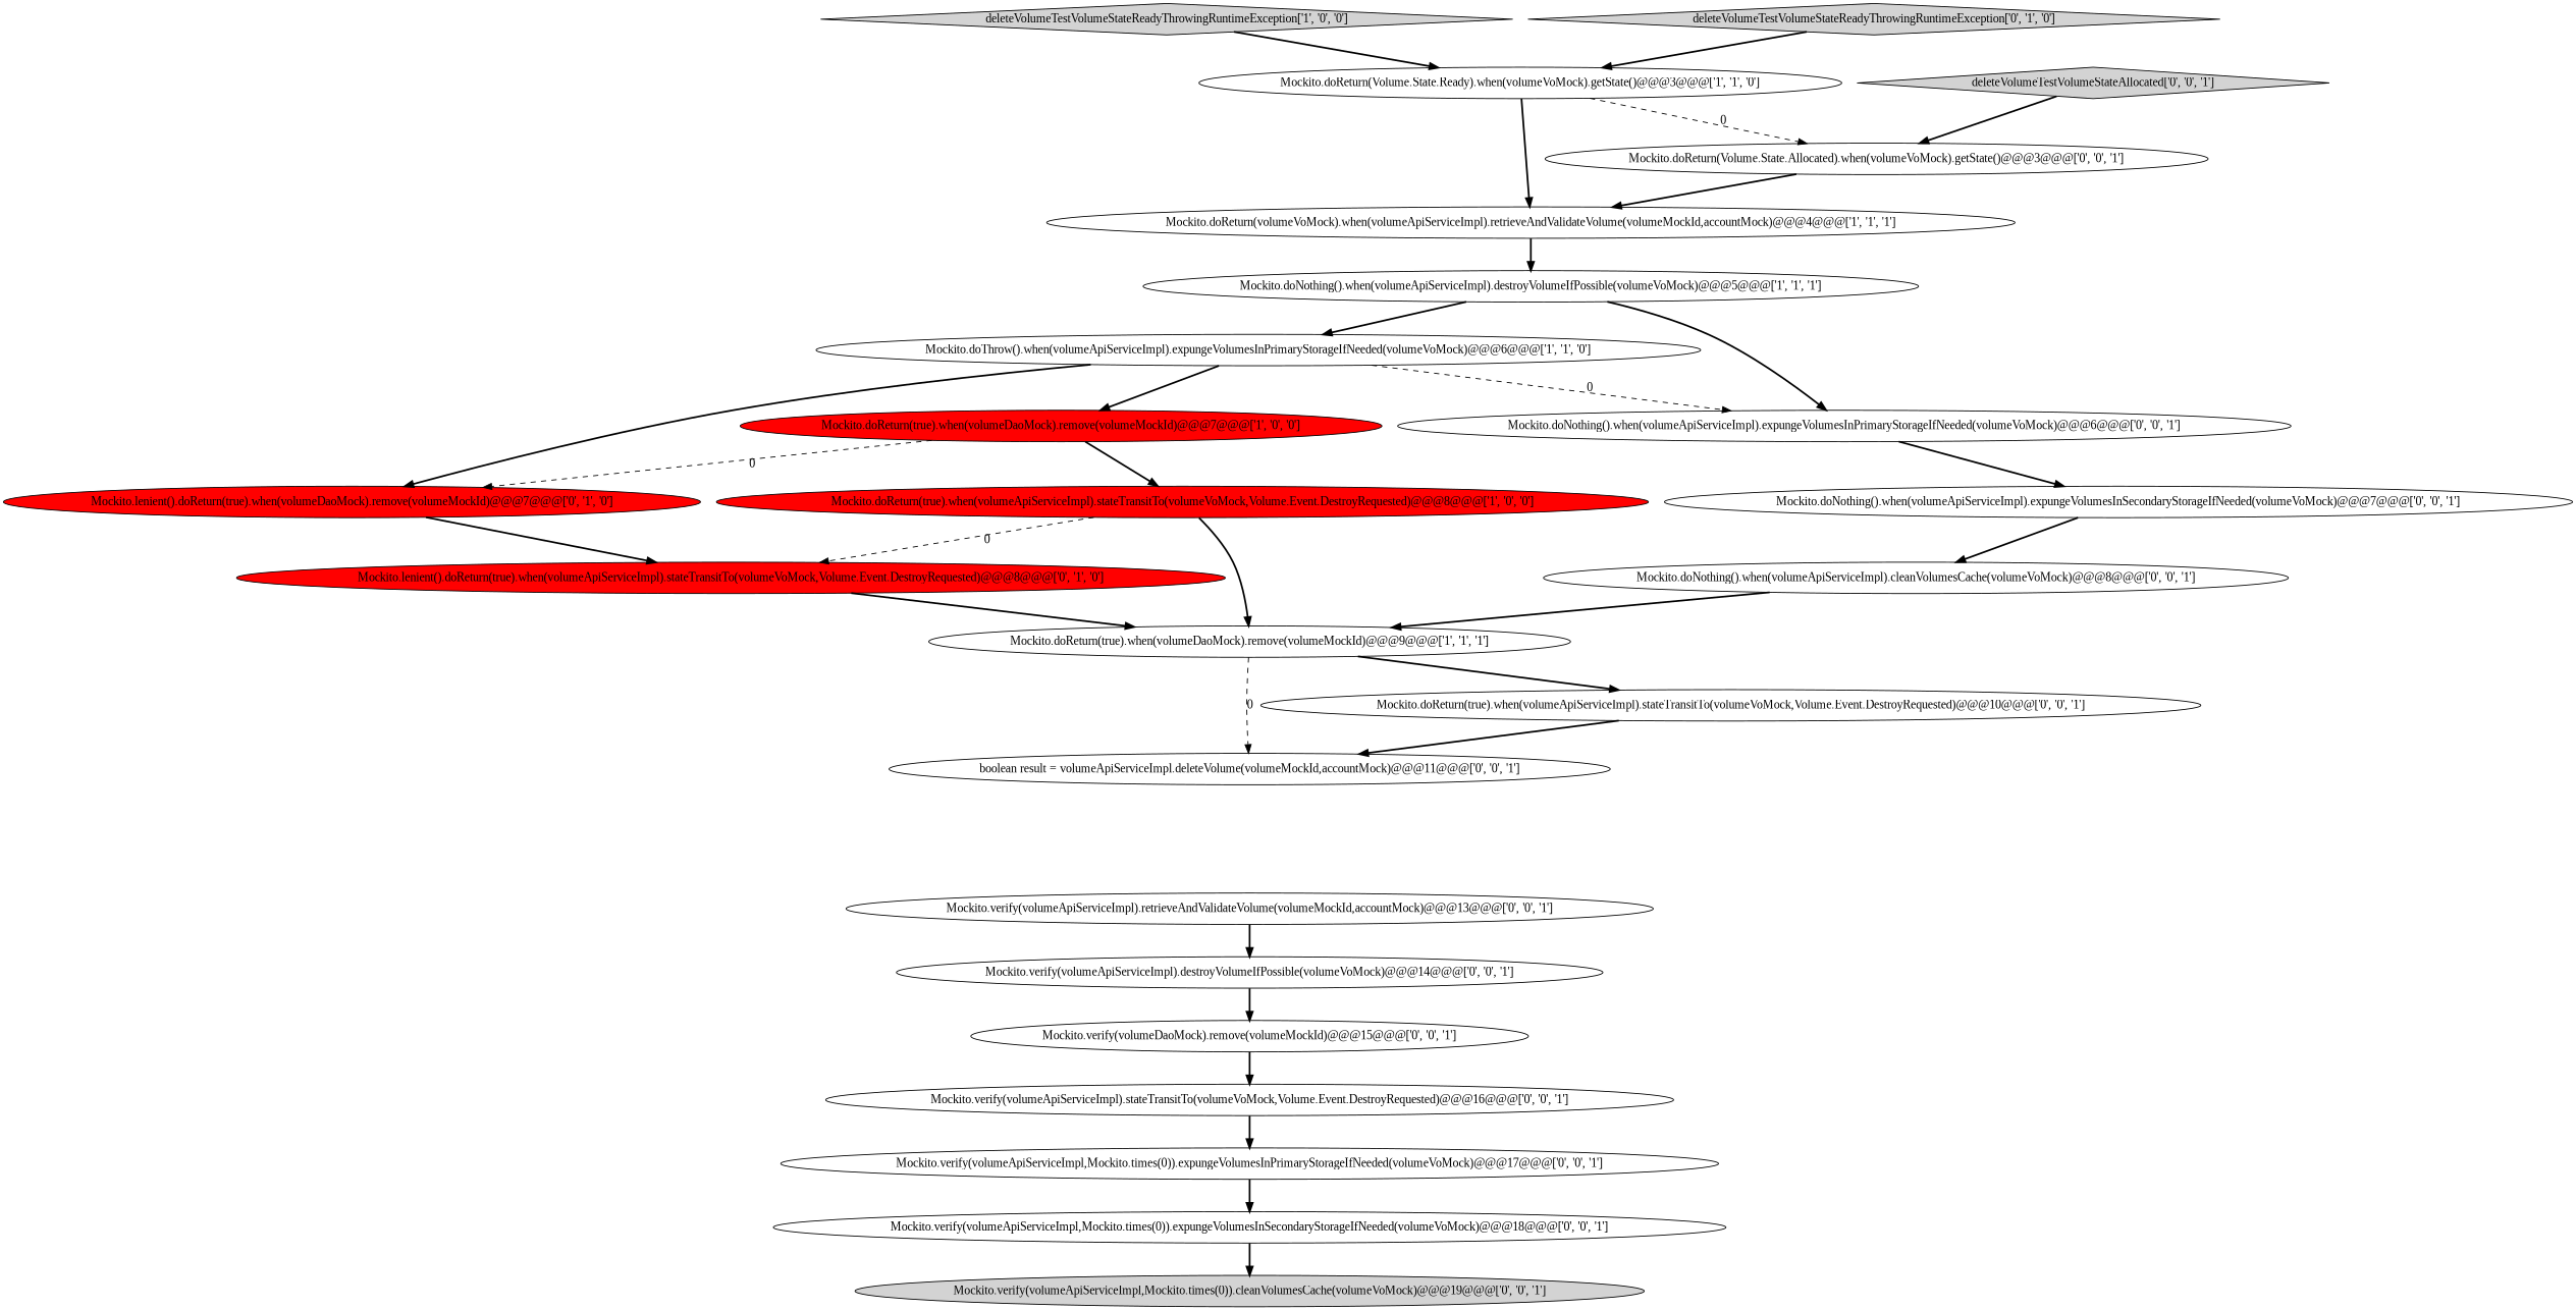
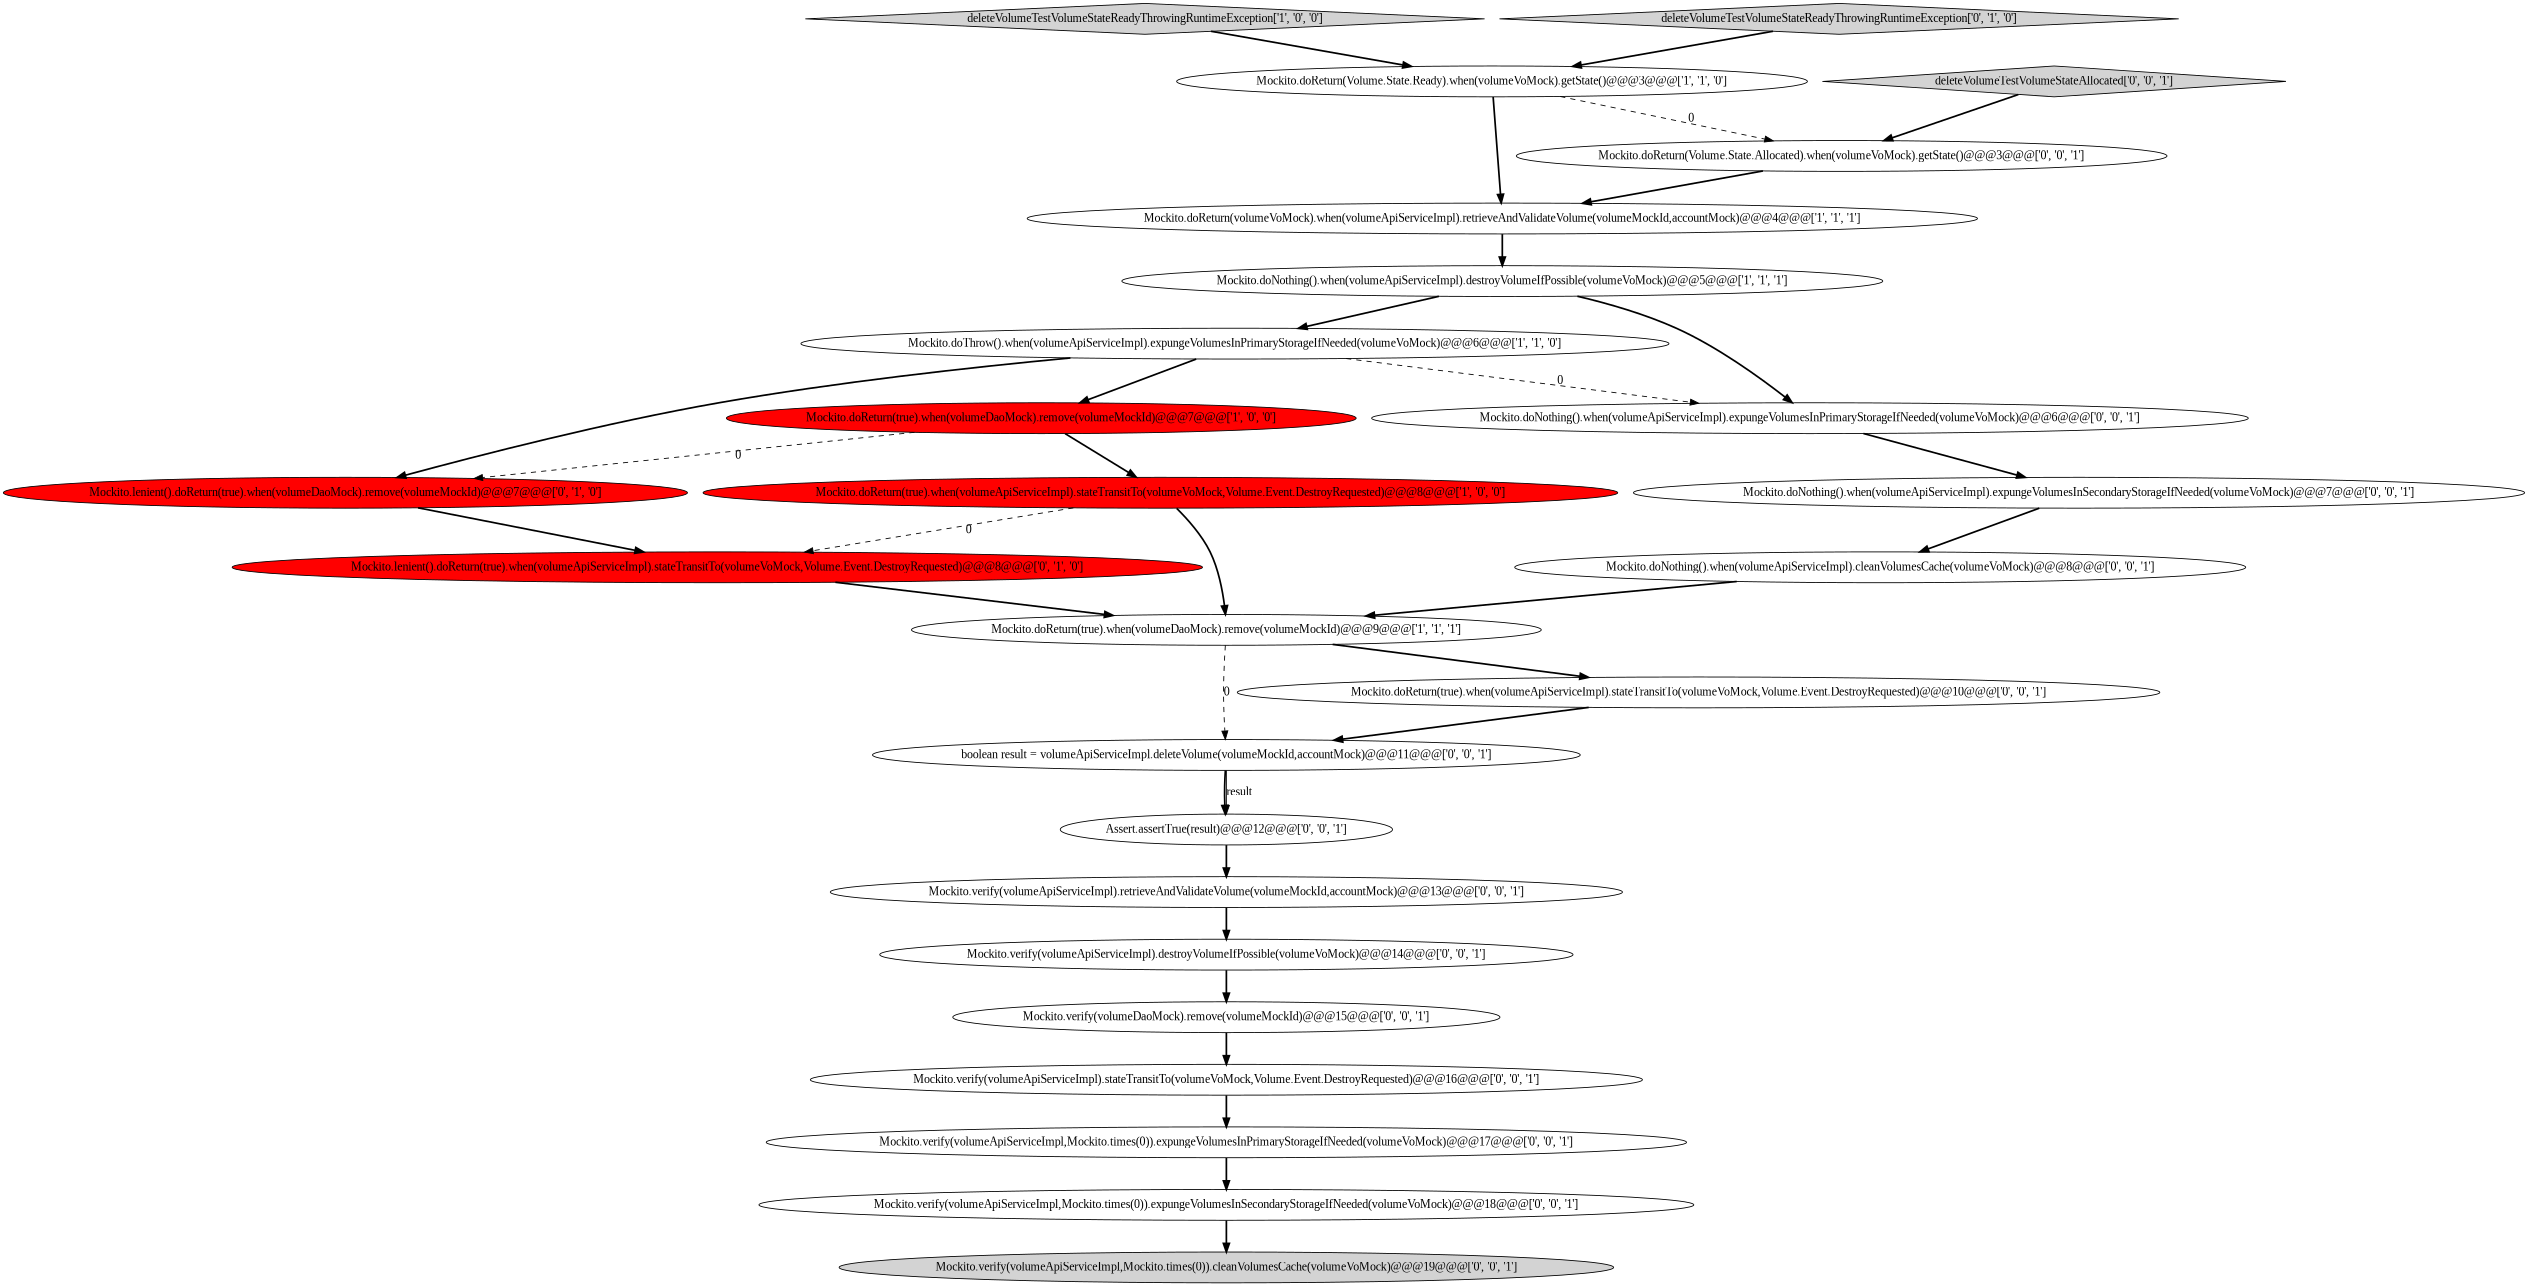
  digraph {
    fontname="Liberation Serif"
    node [fillcolor=white shape=ellipse style=filled fontname="Liberation Serif"]
    edge [style=bold fontname="Liberation Serif"]
    n1 [fillcolor=lightgray label="deleteVolumeTestVolumeStateReadyThrowingRuntimeException['1', '0', '0']" shape=diamond]
    n2 [label="Mockito.doReturn(Volume.State.Ready).when(volumeVoMock).getState()@@@3@@@['1', '1', '0']"]
    n3 [fillcolor=red label="Mockito.doReturn(true).when(volumeApiServiceImpl).stateTransitTo(volumeVoMock,Volume.Event.DestroyRequested)@@@8@@@['1', '0', '0']"]
    n4 [fillcolor=red label="Mockito.lenient().doReturn(true).when(volumeApiServiceImpl).stateTransitTo(volumeVoMock,Volume.Event.DestroyRequested)@@@8@@@['0', '1', '0']"]
    n5 [label="Mockito.doReturn(true).when(volumeDaoMock).remove(volumeMockId)@@@9@@@['1', '1', '1']"]
    n6 [label="Mockito.doReturn(Volume.State.Allocated).when(volumeVoMock).getState()@@@3@@@['0', '0', '1']"]
    n7 [label="Mockito.doReturn(volumeVoMock).when(volumeApiServiceImpl).retrieveAndValidateVolume(volumeMockId,accountMock)@@@4@@@['1', '1', '1']"]
+   n8 [label="Assert.assertTrue(result)@@@12@@@['0', '0', '1']"]
    n9 [label="Mockito.verify(volumeApiServiceImpl).retrieveAndValidateVolume(volumeMockId,accountMock)@@@13@@@['0', '0', '1']"]
    n10 [fillcolor=lightgray label="Mockito.verify(volumeApiServiceImpl,Mockito.times(0)).cleanVolumesCache(volumeVoMock)@@@19@@@['0', '0', '1']"]
    n11 [label="Mockito.verify(volumeApiServiceImpl,Mockito.times(0)).expungeVolumesInPrimaryStorageIfNeeded(volumeVoMock)@@@17@@@['0', '0', '1']"]
    n12 [label="Mockito.verify(volumeApiServiceImpl,Mockito.times(0)).expungeVolumesInSecondaryStorageIfNeeded(volumeVoMock)@@@18@@@['0', '0', '1']"]
    n13 [label="Mockito.doNothing().when(volumeApiServiceImpl).expungeVolumesInSecondaryStorageIfNeeded(volumeVoMock)@@@7@@@['0', '0', '1']"]
    n14 [label="Mockito.doNothing().when(volumeApiServiceImpl).cleanVolumesCache(volumeVoMock)@@@8@@@['0', '0', '1']"]
    n15 [fillcolor=red label="Mockito.lenient().doReturn(true).when(volumeDaoMock).remove(volumeMockId)@@@7@@@['0', '1', '0']"]
    n16 [label="boolean result = volumeApiServiceImpl.deleteVolume(volumeMockId,accountMock)@@@11@@@['0', '0', '1']"]
    n17 [label="Mockito.doReturn(true).when(volumeApiServiceImpl).stateTransitTo(volumeVoMock,Volume.Event.DestroyRequested)@@@10@@@['0', '0', '1']"]
    n18 [fillcolor=lightgray label="deleteVolumeTestVolumeStateReadyThrowingRuntimeException['0', '1', '0']" shape=diamond]
    n19 [label="Mockito.doNothing().when(volumeApiServiceImpl).destroyVolumeIfPossible(volumeVoMock)@@@5@@@['1', '1', '1']"]
    n20 [label="Mockito.doNothing().when(volumeApiServiceImpl).expungeVolumesInPrimaryStorageIfNeeded(volumeVoMock)@@@6@@@['0', '0', '1']"]
    n21 [label="Mockito.doThrow().when(volumeApiServiceImpl).expungeVolumesInPrimaryStorageIfNeeded(volumeVoMock)@@@6@@@['1', '1', '0']"]
    n22 [fillcolor=lightgray label="deleteVolumeTestVolumeStateAllocated['0', '0', '1']" shape=diamond]
    n23 [fillcolor=red label="Mockito.doReturn(true).when(volumeDaoMock).remove(volumeMockId)@@@7@@@['1', '0', '0']"]
    n24 [label="Mockito.verify(volumeApiServiceImpl).stateTransitTo(volumeVoMock,Volume.Event.DestroyRequested)@@@16@@@['0', '0', '1']"]
    n25 [label="Mockito.verify(volumeApiServiceImpl).destroyVolumeIfPossible(volumeVoMock)@@@14@@@['0', '0', '1']"]
    n26 [label="Mockito.verify(volumeDaoMock).remove(volumeMockId)@@@15@@@['0', '0', '1']"]
    n1 -> n2
    n2 -> n6 [label=0 style=dashed]
    n2 -> n7
    n3 -> n4 [label=0 style=dashed]
    n3 -> n5
    n4 -> n5
    n5 -> n16 [label=0 style=dashed]
    n5 -> n17
    n6 -> n7
    n7 -> n19
+   n8 -> n9
    n9 -> n25
    n11 -> n12
    n12 -> n10
    n13 -> n14
    n14 -> n5
    n15 -> n4
+   n16 -> n8
+   n16 -> n8 [label=result style=solid]
    n17 -> n16
    n18 -> n2
    n19 -> n20
    n19 -> n21
    n20 -> n13
    n21 -> n15
    n21 -> n20 [label=0 style=dashed]
    n21 -> n23
    n22 -> n6
    n23 -> n3
    n23 -> n15 [label=0 style=dashed]
    n24 -> n11
    n25 -> n26
    n26 -> n24
  }
